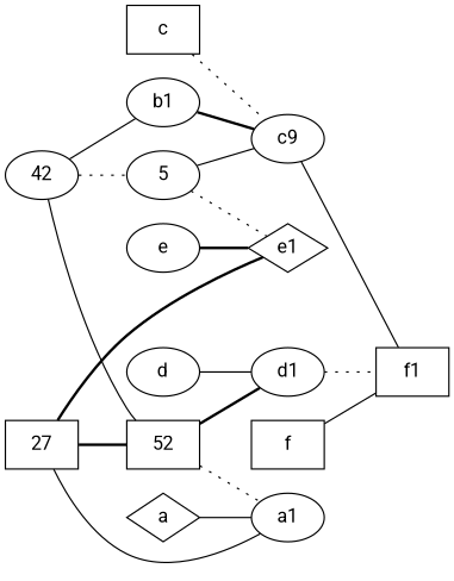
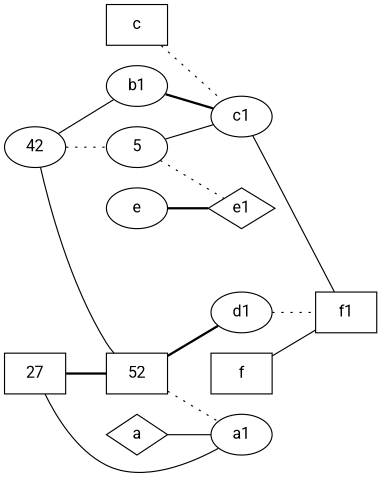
  graph {
    fontname=Roboto
    rankdir=LR
    node [fontname=Roboto labelfontsize=50 shape=ellipse]
    edge [fontname=Roboto style=solid]
    f1 [shape=box]
    d1
-   c1 [label=c9]
+   c1
    5
    e1 [shape=diamond]
-   d
    e
    27 [shape=box]
    a1
    52 [shape=box]
    b1
    c [shape=box]
    a [shape=diamond]
    42
    f [shape=box]
    d1 -- f1 [style=dotted]
    c1 -- f1
    5 -- c1
    5 -- e1 [style=dotted]
-   d -- d1
    e -- e1 [style=bold]
-   27 -- e1 [style=bold]
    27 -- a1
    27 -- 52 [style=bold]
    52 -- d1 [style=bold]
    52 -- a1 [style=dotted]
    b1 -- c1 [style=bold]
    c -- c1 [style=dotted]
    a -- a1
    42 -- 5 [style=dotted]
    42 -- 52
    42 -- b1
    f -- f1
  }
